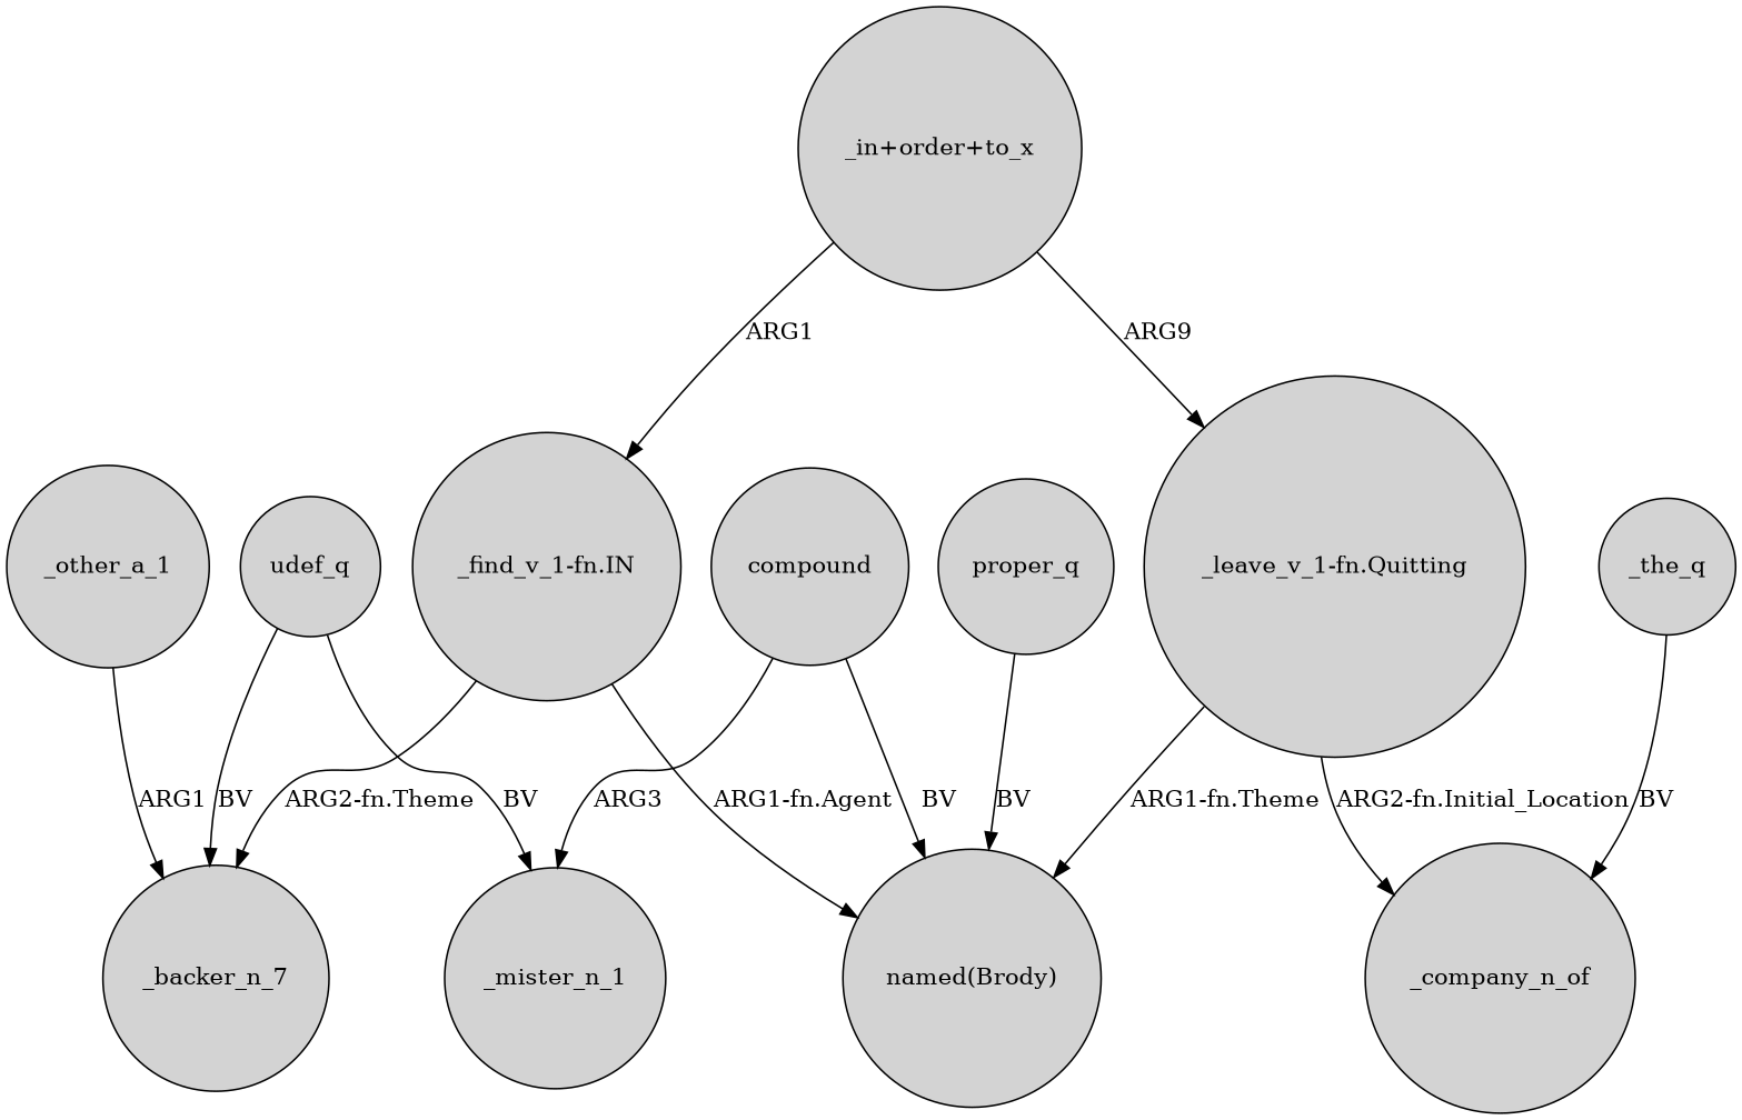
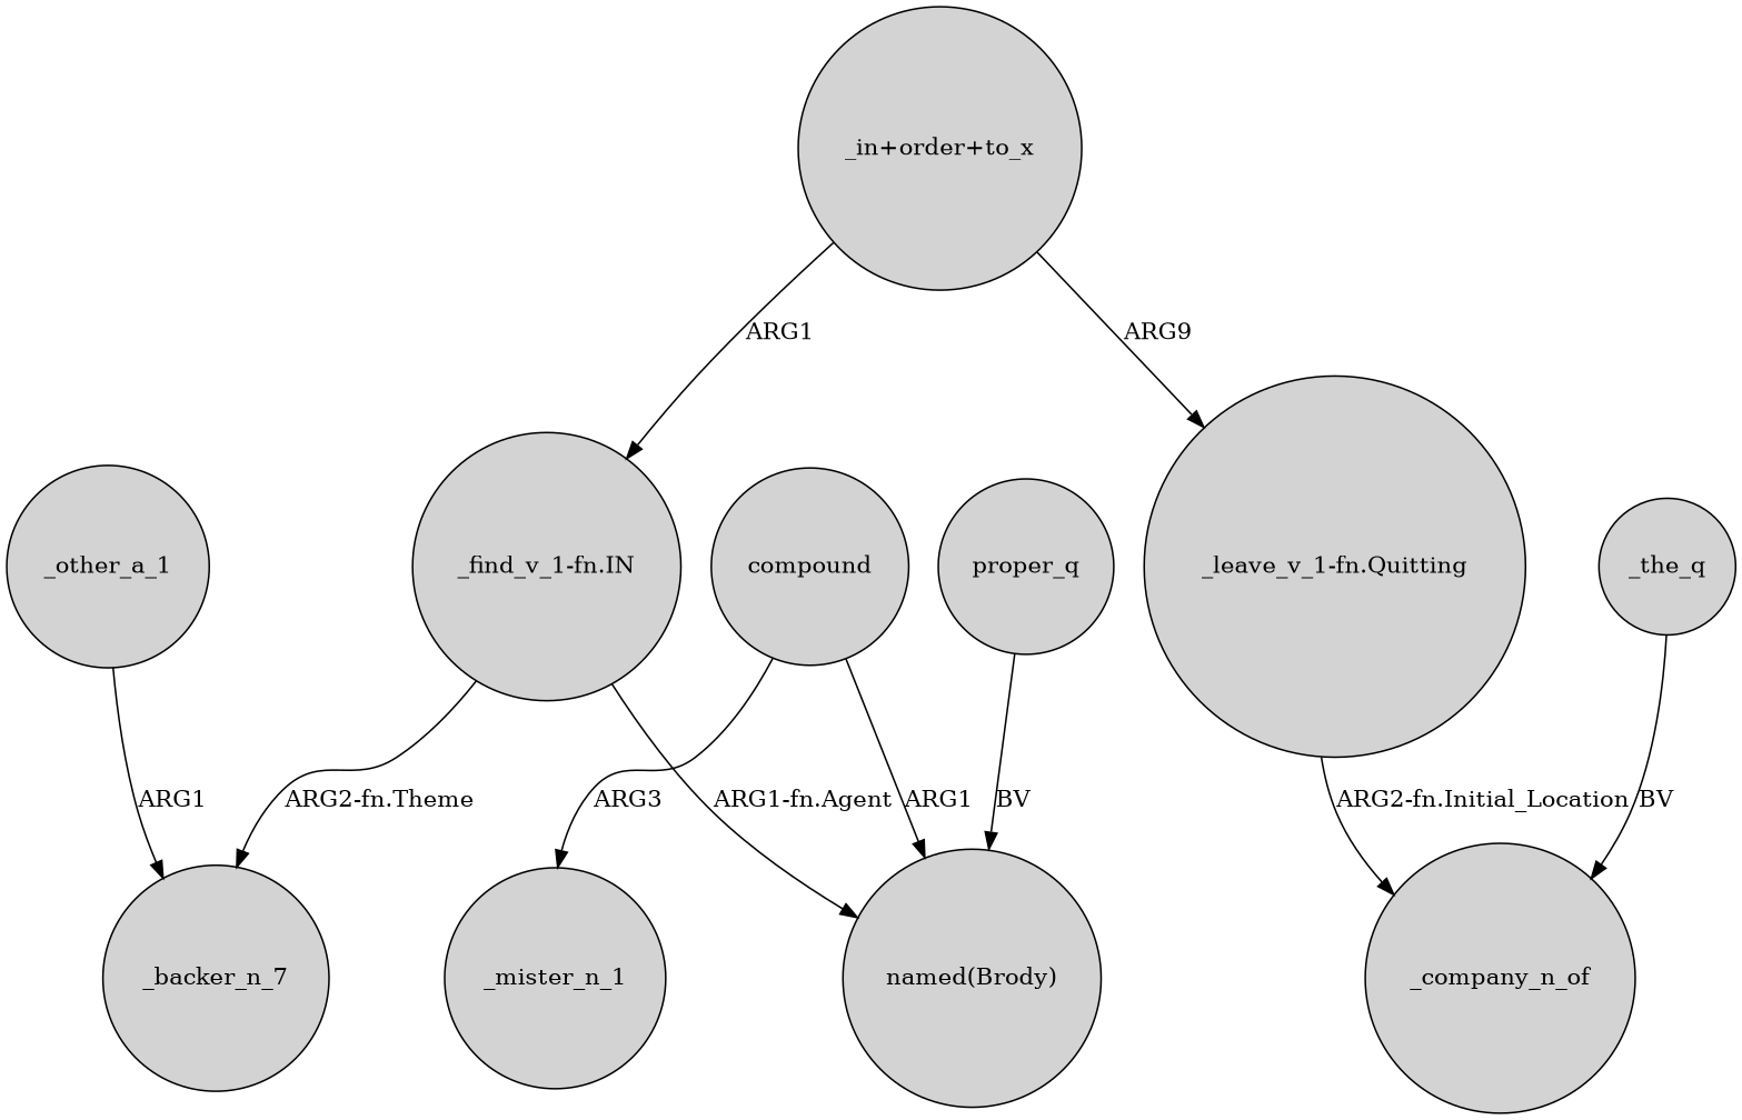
  digraph {
    node [shape=circle style=filled]
-   udef_q
    _mister_n_1
    n3 [label=_backer_n_7]
    "_leave_v_1-fn.Quitting"
    "named(Brody)"
    _company_n_of
    "_in+order+to_x"
    "_find_v_1-fn.IN"
    proper_q
    compound
    _the_q
    _other_a_1
-   udef_q -> _mister_n_1 [label=BV]
-   udef_q -> n3 [label=BV]
-   "_leave_v_1-fn.Quitting" -> "named(Brody)" [label="ARG1-fn.Theme"]
    "_leave_v_1-fn.Quitting" -> _company_n_of [label="ARG2-fn.Initial_Location"]
    "_in+order+to_x" -> "_leave_v_1-fn.Quitting" [label=ARG9]
    "_in+order+to_x" -> "_find_v_1-fn.IN" [label=ARG1]
    "_find_v_1-fn.IN" -> n3 [label="ARG2-fn.Theme"]
    "_find_v_1-fn.IN" -> "named(Brody)" [label="ARG1-fn.Agent"]
    proper_q -> "named(Brody)" [label=BV]
    compound -> _mister_n_1 [label=ARG3]
-   compound -> "named(Brody)" [label=BV]
+   compound -> "named(Brody)" [label=ARG1]
    _the_q -> _company_n_of [label=BV]
    _other_a_1 -> n3 [label=ARG1]
  }
